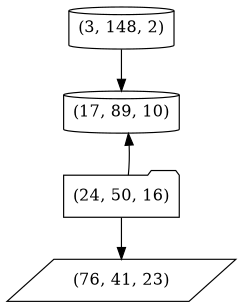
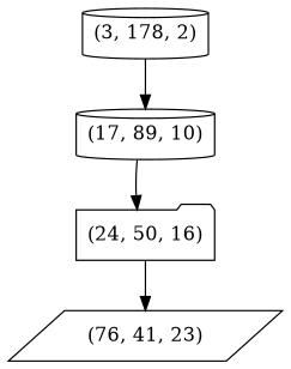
  digraph {
    node [shape=cylinder]
-   "(3, 148, 2)"
+   "(3, 148, 2)" [label="(3, 178, 2)"]
    "(17, 89, 10)"
    "(24, 50, 16)" [shape=folder]
    n4 [label="(76, 41, 23)" shape=parallelogram]
    "(3, 148, 2)" -> "(17, 89, 10)"
-   "(24, 50, 16)" -> "(17, 89, 10)"
+   "(17, 89, 10)" -> "(24, 50, 16)"
    "(24, 50, 16)" -> n4
  }
